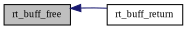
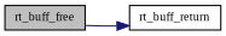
  digraph {
    rankdir=LR
    fontname="Liberation Serif"
    node [color=black fontname="Liberation Serif" fontsize=10 shape=record style=filled]
    n1 [fillcolor=grey75 fontcolor=black height=0.2 label=rt_buff_free width=0.4]
    n2 [fillcolor=white height=0.2 label=rt_buff_return width=0.4]
-   n2 -> n1 [color=midnightblue fontname="Liberation Serif" fontsize=10 labelfontname=Helvetica labelfontsize=10 style=solid]
+   n1 -> n2 [color=midnightblue fontname="Liberation Serif" fontsize=10 labelfontname=Helvetica labelfontsize=10 style=solid]
  }
